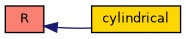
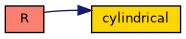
  digraph {
    rankdir=LR
    node [color=black fontname=Helvetica fontsize=10 shape=record style=filled]
    n1 [fillcolor=salmon fontcolor=black height=0.2 label=R width=0.4]
    n2 [height=0.2 label=cylindrical width=0.4 fillcolor=gold]
-   n1 -> n2 [color=midnightblue dir=back fontname=Helvetica fontsize=10 labelfontname=Helvetica labelfontsize=10 style=solid]
+   n2 -> n1 [color=midnightblue dir=back fontname=Helvetica fontsize=10 labelfontname=Helvetica labelfontsize=10 style=solid]
  }
